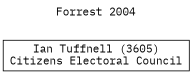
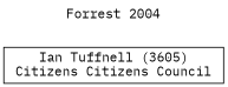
  digraph {
    label="Forrest 2004"
    labelloc=t
    mclimit=10
    fontname="IBM Plex Mono"
-   n1 [label="Ian Tuffnell (3605)\nCitizens Electoral Council" shape=box fontname="IBM Plex Mono"]
+   n1 [label="Ian Tuffnell (3605)\nCitizens Citizens Council" shape=box fontname="IBM Plex Mono"]
  }
